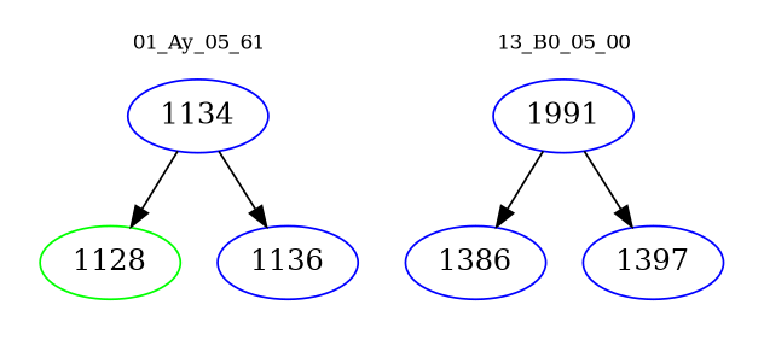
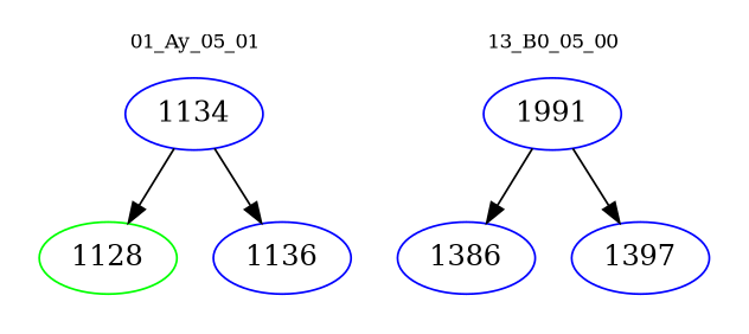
  digraph {
    node [color=blue]
    edge [color=black]
    n1 [label=1134]
    n2 [color=green label=1128]
    n3 [label=1136]
    n4 [label=1991]
    n5 [label=1386]
    n6 [label=1397]
    subgraph cluster_1 {
      color=white
      fontsize=10
-     label="01_Ay_05_61"
+     label="01_Ay_05_01"
      n1
      n2
      n3
    }
    subgraph cluster_2 {
      color=white
      fontsize=10
      label="13_B0_05_00"
      n4
      n5
      n6
    }
    n1 -> n2
    n1 -> n3
    n4 -> n5
    n4 -> n6
  }
